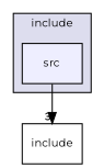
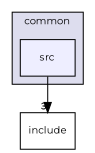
  digraph {
    compound=true
    fontname=Montserrat
    node [fontname=Montserrat fontsize=10 shape=box]
    n1 [fillcolor="#eeeeff" label=src pencolor=black style=filled]
    n2 [label=include]
    subgraph cluster_1 {
      bgcolor="#ddddee"
      fontsize=10
-     label=include
+     label=common
      pencolor=black
      n1
    }
    n1 -> n2 [headlabel=3 labeldistance=1.5 labelfontname=Helvetica labelfontsize=10 fontname=Montserrat]
  }
